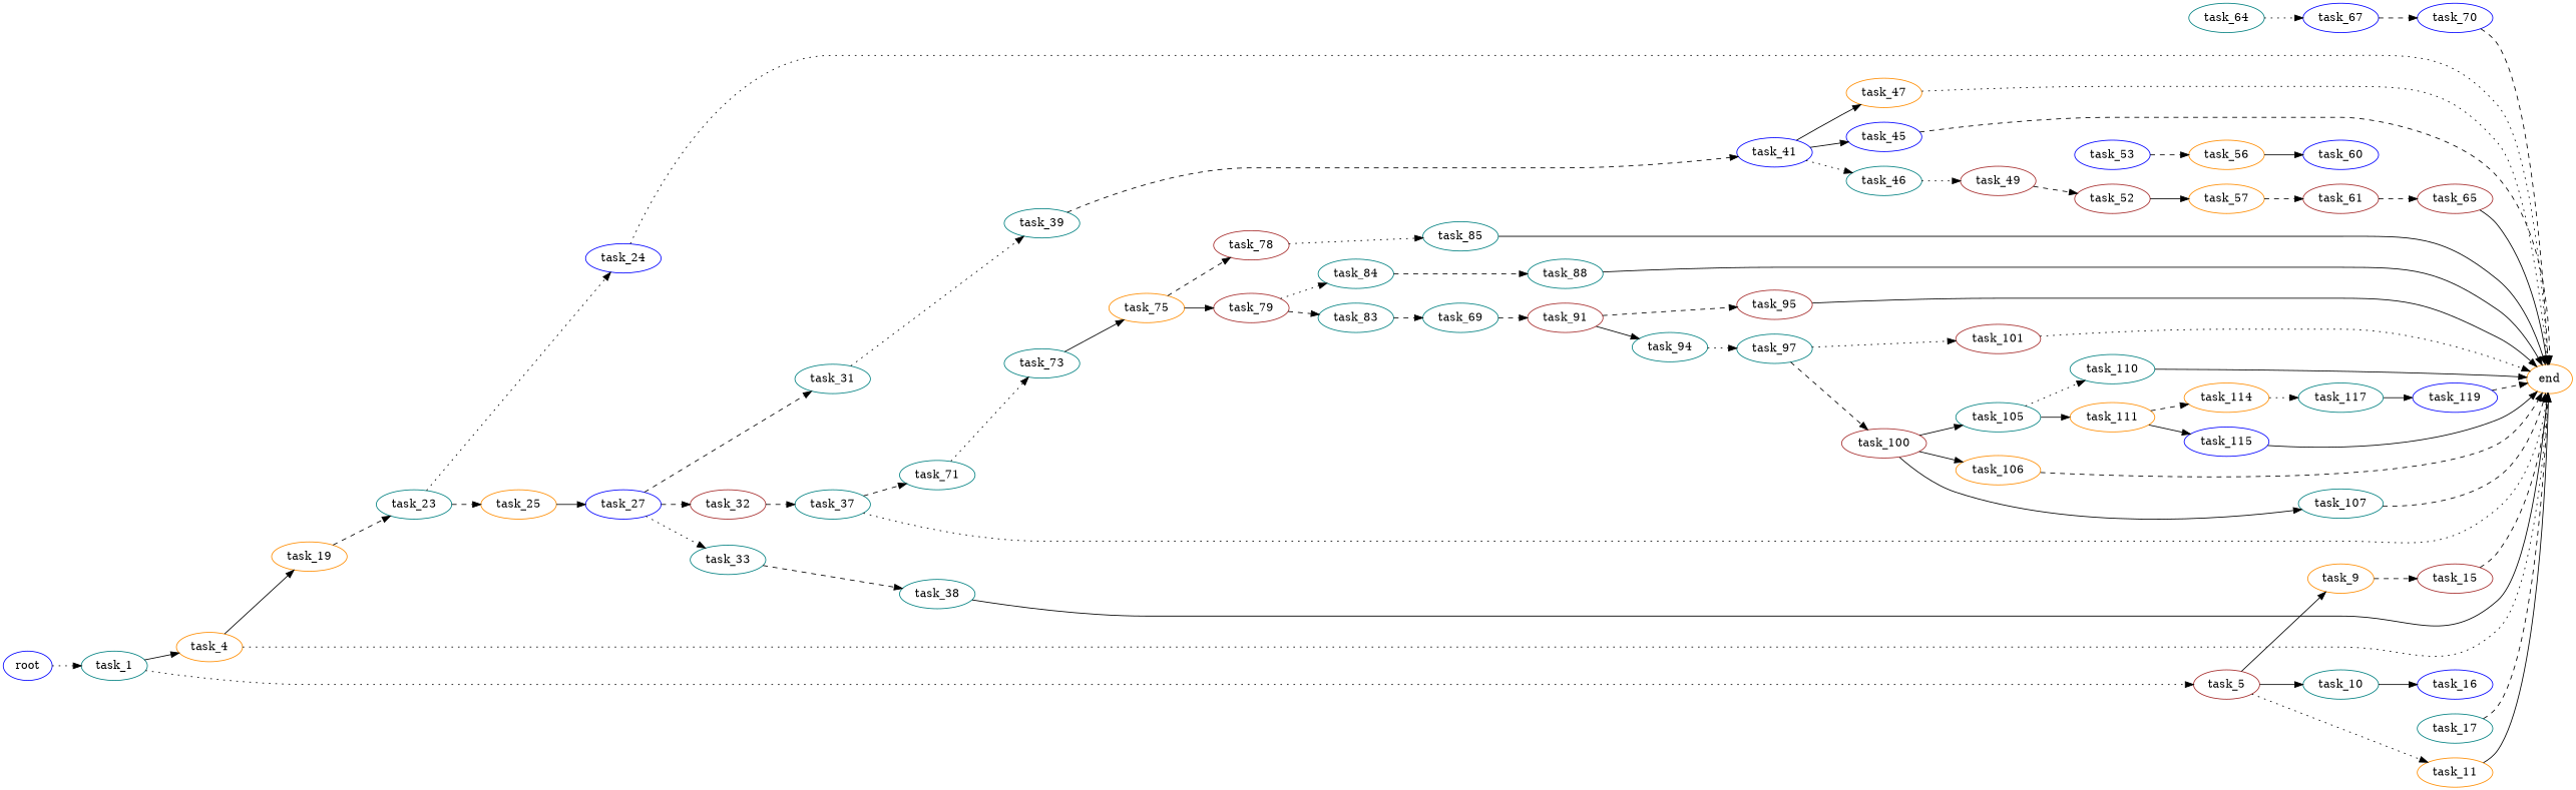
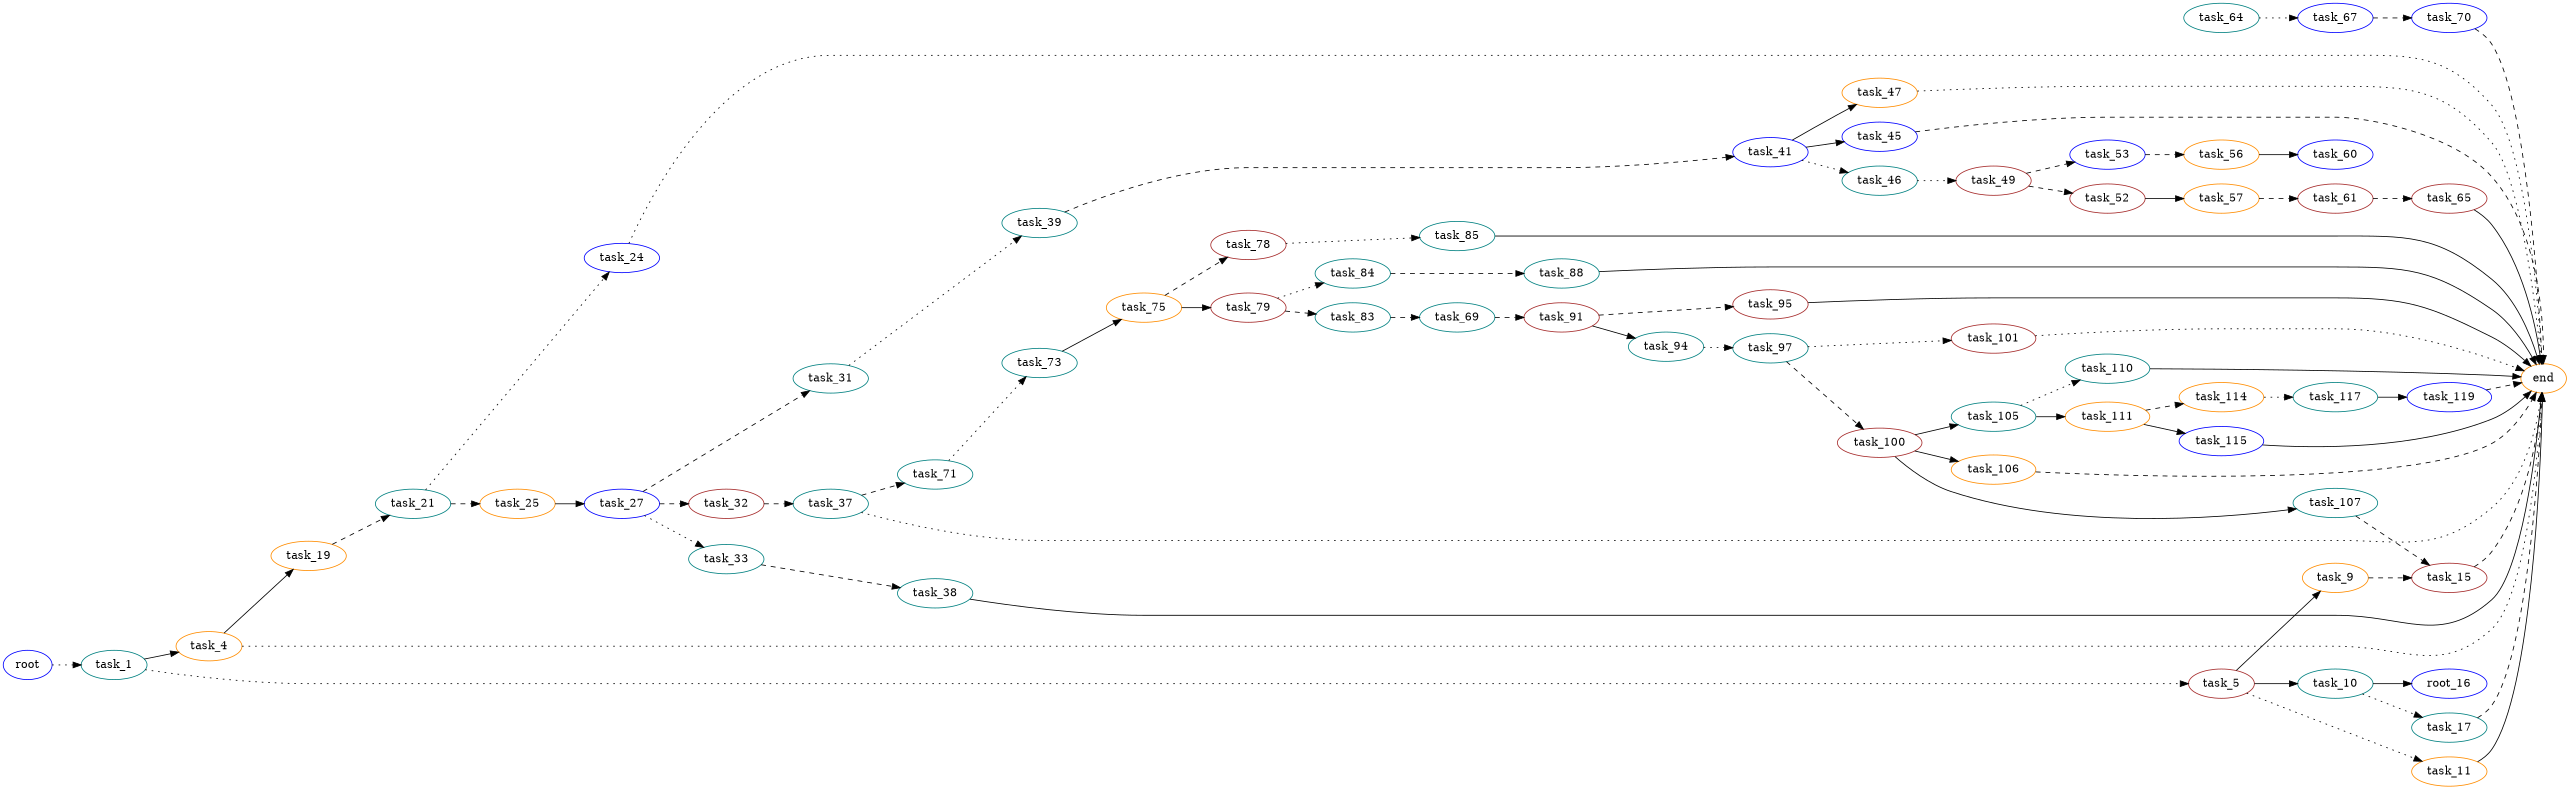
  digraph {
    rankdir=LR
    node [color=teal]
    edge [style=dashed]
    root [color=blue]
    task_1
    task_4 [color=darkorange]
    task_5 [color=brown]
    end [color=darkorange]
    task_19 [color=darkorange]
    task_9 [color=darkorange]
    task_10
    task_11 [color=darkorange]
    task_15 [color=brown]
-   task_16 [color=blue]
+   task_16 [color=blue label=root_16]
    task_17
-   task_21 [label=task_23]
+   task_21
    task_24 [color=blue]
    task_25 [color=darkorange]
    task_27 [color=blue]
    task_31
    task_32 [color=brown]
    task_33
    task_39
    task_37
    task_38
    task_41 [color=blue]
    task_71
    task_45 [color=blue]
    task_46
    task_47 [color=darkorange]
    task_49 [color=brown]
    task_52 [color=brown]
    task_53 [color=blue]
    task_57 [color=darkorange]
    task_56 [color=darkorange]
    task_61 [color=brown]
    task_60 [color=blue]
    task_65 [color=brown]
    task_67 [color=blue]
    task_64
    task_70 [color=blue]
    task_73
    task_75 [color=darkorange]
    task_78 [color=brown]
    task_79 [color=brown]
    task_85
    task_83
    task_84
    n46 [label=task_69]
    task_88
    task_91 [color=brown]
    task_94
    task_95 [color=brown]
    task_97
    task_100 [color=brown]
    task_101 [color=brown]
    task_105
    task_106 [color=darkorange]
    task_107
    task_110
    task_111 [color=darkorange]
    task_114 [color=darkorange]
    task_115 [color=blue]
    task_117
    task_119 [color=blue]
    root -> task_1 [style=dotted]
    task_1 -> task_4 [style=solid]
    task_1 -> task_5 [style=dotted]
    task_4 -> end [style=dotted]
    task_4 -> task_19 [style=solid]
    task_5 -> task_9 [style=solid]
    task_5 -> task_10 [style=solid]
    task_5 -> task_11 [style=dotted]
    task_19 -> task_21
    task_9 -> task_15
    task_10 -> task_16 [style=solid]
+   task_10 -> task_17 [style=dotted]
    task_11 -> end [style=solid]
    task_15 -> end
    task_17 -> end
    task_21 -> task_24 [style=dotted]
    task_21 -> task_25
    task_24 -> end [style=dotted]
    task_25 -> task_27 [style=solid]
    task_27 -> task_31
    task_27 -> task_32
    task_27 -> task_33 [style=dotted]
    task_31 -> task_39 [style=dotted]
    task_32 -> task_37
    task_33 -> task_38
    task_39 -> task_41
    task_37 -> end [style=dotted]
    task_37 -> task_71
    task_38 -> end [style=solid]
    task_41 -> task_45 [style=solid]
    task_41 -> task_46 [style=dotted]
    task_41 -> task_47 [style=solid]
    task_71 -> task_73 [style=dotted]
    task_45 -> end
    task_46 -> task_49 [style=dotted]
    task_47 -> end [style=dotted]
    task_49 -> task_52
+   task_49 -> task_53
    task_52 -> task_57 [style=solid]
    task_53 -> task_56
    task_57 -> task_61
    task_56 -> task_60 [style=solid]
    task_61 -> task_65
    task_65 -> end [style=solid]
    task_67 -> task_70
    task_64 -> task_67 [style=dotted]
    task_70 -> end
    task_73 -> task_75 [style=solid]
    task_75 -> task_78
    task_75 -> task_79 [style=solid]
    task_78 -> task_85 [style=dotted]
    task_79 -> task_83
    task_79 -> task_84 [style=dotted]
    task_85 -> end [style=solid]
    task_83 -> n46
    task_84 -> task_88
    n46 -> task_91
    task_88 -> end [style=solid]
    task_91 -> task_94 [style=solid]
    task_91 -> task_95
    task_94 -> task_97 [style=dotted]
    task_95 -> end [style=solid]
    task_97 -> task_100
    task_97 -> task_101 [style=dotted]
    task_100 -> task_105 [style=solid]
    task_100 -> task_106 [style=solid]
    task_100 -> task_107 [style=solid]
    task_101 -> end [style=dotted]
    task_105 -> task_110 [style=dotted]
    task_105 -> task_111 [style=solid]
    task_106 -> end
-   task_107 -> end
+   task_107 -> task_15
    task_110 -> end [style=solid]
    task_111 -> task_114
    task_111 -> task_115 [style=solid]
    task_114 -> task_117 [style=dotted]
    task_115 -> end [style=solid]
    task_117 -> task_119 [style=solid]
    task_119 -> end
  }
